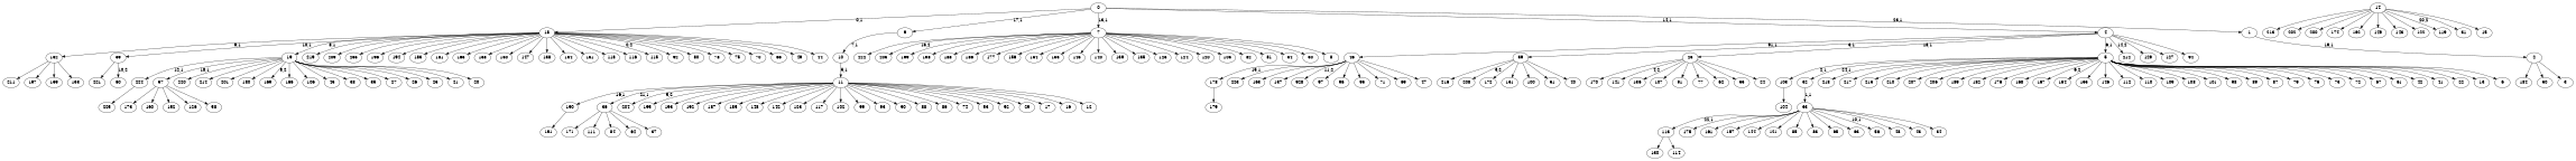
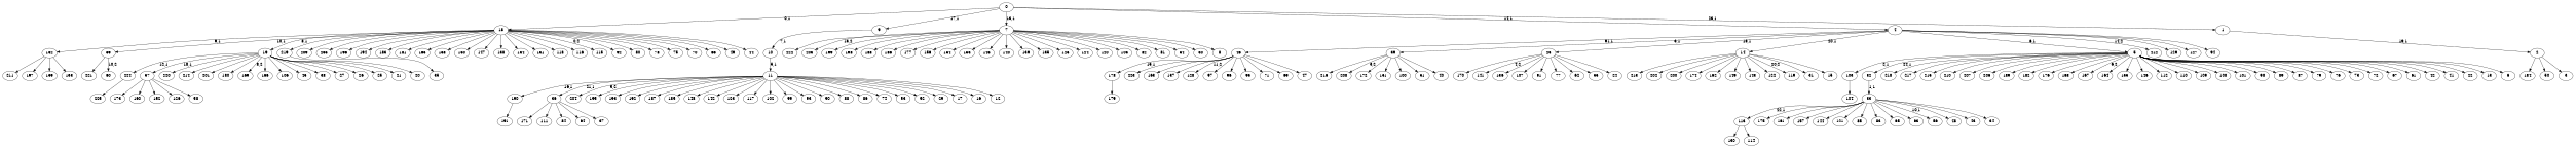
  digraph {
    224
    225
    190
    191
    178
    179
    132
    211
    197
    159
    133
    113
    130
    114
    103
    104
    59
    221
    60
    57
    173
    160
    152
    126
    58
    46
    223
    163
    137
-   128 [label=928]
+   128
    97
    96
    95
    71
    69
    47
    39
    216
    208
    172
    151
    100
    51
    40
    36
    171
    111
    84
    64
    37
    33
    175
    161
    157
    144
    121
    85
    83
    65
    63
    56
    48
    43
    34
    32
    23
    170
    141
    136
    107
    91
    77
    62
    55
    24
    19
    220
    214
    201
    180
    169
    166
    106
    45
    38
    35
    27
    26
    25
    21
    20
    18
    219
    209
    n95 [label=235]
    196
    194
    183
    181
    165
    158
    150
    147
    138
    134
    131
    118
    116
    115
    92
    80
    78
    75
    70
    66
    49
    44
    14
    213
    202
    200
    174
    162
    149
    143
    122
    119
    31
    15
    11
    204
    195
    193
    192
    187
    185
    148
    142
    123
    117
    102
    99
    93
    90
    88
    86
    74
    53
    52
    29
    17
    16
    12
    10
    9
    7
    222
    203
    199
    198
    188
    186
    177
    156
    154
    153
    145
    140
    139
    135
    125
    124
    120
    105
    82
    81
    54
    30
    8
    5
    218
    217
    215
    210
    207
    206
    189
    182
    176
    168
    167
    164
    155
    146
    112
    110
    109
    108
    101
    98
    89
    87
    79
    76
    73
    72
    67
    61
    42
    41
    22
    13
    6
    4
    212
    129
    127
    94
    2
    184
    50
    3
    1
    0
    224 -> 225
    190 -> 191
    178 -> 179
    132 -> 211
    132 -> 197
    132 -> 159
    132 -> 133
    113 -> 130
    113 -> 114
    103 -> 104
    59 -> 221
    59 -> 60 [label="10,2"]
    57 -> 173
    57 -> 160
    57 -> 152
    57 -> 126
    57 -> 58
    46 -> 178 [label="15,1"]
    46 -> 223
    46 -> 163
    46 -> 137
    46 -> 128 [label="11,2"]
    46 -> 97
    46 -> 96
    46 -> 95
    46 -> 71
    46 -> 69
    46 -> 47
    39 -> 216
    39 -> 208 [label="3,2"]
    39 -> 172
    39 -> 151
    39 -> 100
    39 -> 51
    39 -> 40
    36 -> 171
    36 -> 111
    36 -> 84
    36 -> 64
    36 -> 37
    33 -> 113 [label="22,1"]
    33 -> 175
    33 -> 161
    33 -> 157
    33 -> 144
    33 -> 121
    33 -> 85
    33 -> 83
    33 -> 65
    33 -> 63
    33 -> 56 [label="10,1"]
    33 -> 48
    33 -> 43
    33 -> 34
    32 -> 33 [label="1,1"]
    23 -> 170
    23 -> 141 [label="4,2"]
    23 -> 136
    23 -> 107
    23 -> 91
    23 -> 77
    23 -> 62
    23 -> 55
    23 -> 24
    19 -> 224 [label="12,1"]
    19 -> 57 [label="18,1"]
    19 -> 220
    19 -> 214
    19 -> 201
    19 -> 180
    19 -> 169 [label="8,2"]
    19 -> 166
    19 -> 106
    19 -> 45
    19 -> 38
-   19 -> 35
+   219 -> 35
    19 -> 27
    19 -> 26
    19 -> 25
    19 -> 21
    19 -> 20
    18 -> 132 [label="9,1"]
    18 -> 59 [label="10,1"]
    18 -> 19 [label="8,1"]
    18 -> 219
    18 -> 209
    18 -> n95
    18 -> 196
    18 -> 194
    18 -> 183
    18 -> 181
    18 -> 165
    18 -> 158
    18 -> 150
    18 -> 147
    18 -> 138
    18 -> 134
    18 -> 131
    18 -> 118
    18 -> 116
    18 -> 115 [label="0,2"]
    18 -> 92
    18 -> 80
    18 -> 78
    18 -> 75
    18 -> 70
    18 -> 66
    18 -> 49
    18 -> 44
    14 -> 213
    14 -> 202
    14 -> 200
    14 -> 174
    14 -> 162
    14 -> 149
    14 -> 143
    14 -> 122
    14 -> 119 [label="20,2"]
    14 -> 31
    14 -> 15
    11 -> 190 [label="16,1"]
    11 -> 36 [label="21,1"]
    11 -> 204 [label="5,2"]
    11 -> 195
    11 -> 193
    11 -> 192
    11 -> 187
    11 -> 185
    11 -> 148
    11 -> 142
    11 -> 123
    11 -> 117
    11 -> 102
    11 -> 99
    11 -> 93
    11 -> 90
    11 -> 88
    11 -> 86
    11 -> 74
    11 -> 53
    11 -> 52
    11 -> 29
    11 -> 17
    11 -> 16
    11 -> 12
    10 -> 11 [label="5,1"]
    9 -> 10 [label="7,1"]
    7 -> 222
    7 -> 203 [label="13,2"]
    7 -> 199
    7 -> 198
    7 -> 188
    7 -> 186
    7 -> 177
    7 -> 156
    7 -> 154
    7 -> 153
    7 -> 145
    7 -> 140
    7 -> 139
    7 -> 135
    7 -> 125
    7 -> 124
    7 -> 120
    7 -> 105
    7 -> 82
    7 -> 81
    7 -> 54
    7 -> 30
    7 -> 8
    5 -> 103 [label="2,1"]
    5 -> 32 [label="24,1"]
    5 -> 218
    5 -> 217
    5 -> 215
    5 -> 210
    5 -> 207
    5 -> 206
    5 -> 189
    5 -> 182
    5 -> 176
    5 -> 168
    5 -> 167 [label="6,2"]
    5 -> 164
    5 -> 155
    5 -> 146
    5 -> 112
    5 -> 110
    5 -> 109
    5 -> 108
    5 -> 101
    5 -> 98
    5 -> 89
    5 -> 87
    5 -> 79
    5 -> 76
    5 -> 73
    5 -> 72
    5 -> 67
    5 -> 61
    5 -> 42
    5 -> 41
    5 -> 22
    5 -> 13
    5 -> 6
    4 -> 46 [label="91,1"]
    4 -> 39 [label="3,1"]
    4 -> 23 [label="18,1"]
+   4 -> 14 [label="20,1"]
    4 -> 5 [label="6,1"]
    4 -> 212 [label="14,2"]
    4 -> 129
    4 -> 127
    4 -> 94
    2 -> 184
    2 -> 50
    2 -> 3
    1 -> 2 [label="19,1"]
    0 -> 18 [label="0,1"]
    0 -> 9 [label="17,1"]
    0 -> 7 [label="13,1"]
    0 -> 4 [label="14,1"]
    0 -> 1 [label="23,1"]
  }
